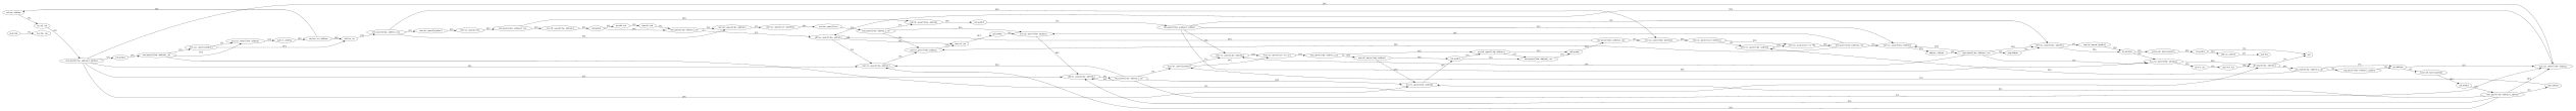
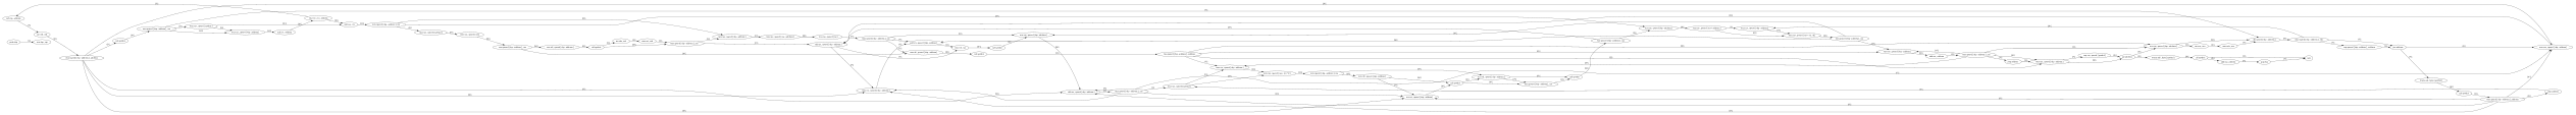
  digraph {
    fontname=Ubuntu
    rankdir=LR
    node [fontname=Ubuntu]
    edge [fontname=Ubuntu]
    n1 [label="push rbp"]
    n2 [label="mov rbp , rsp"]
    n3 [label="sub rsp , address"]
    n4 [label="xor edi , edi"]
    n5 [label="mov qword [ rbp - address ] , address"]
    n6 [label="call symbol"]
    n7 [label="mov rax , qword [ rbp - address ]"]
    n8 [label="mov rcx , qword [ rbp - address ]"]
    n9 [label="add rax , qword [ rbp - address ]"]
    n10 [label="mov rsi , qword [ rbp - address ]"]
    n11 [label="mov qword [ rbp - address ] , rax"]
    n12 [label="add rax , qword [ rbp - address ]"]
    n13 [label="add rcx , qword [ rbp - address ]"]
    n14 [label="mov qword [ rbp - address ] , rax"]
    n15 [label="call symbol"]
    n16 [label="mov rax , qword [ symbol ]"]
    n17 [label="mov rcx , qword [ rbp - address ]"]
    n18 [label="div qword [ rbp - address ]"]
    n19 [label="add rax , rcx"]
    n20 [label="sub rcx , address"]
    n21 [label="mov qword [ rbp - address ] , rdx"]
    n22 [label="mov qword [ rbp - address ] , rax"]
    n23 [label="imul rcx , rcx , address"]
    n24 [label="mov rax , qword [ symbol ]"]
    n25 [label="mov rax , qword [ rbp - address ]"]
    n26 [label="mov rax , qword [ rbp - address ]"]
    n27 [label="mov rax , qword [ rax ]"]
    n28 [label="mov rax , qword [ rax + address ]"]
    n29 [label="mov rax , qword [ rax + address ]"]
    n30 [label="mov qword [ rbp - address ] , rax"]
    n31 [label="mov rdi , qword [ rbp - address ]"]
    n32 [label="mov rdi , qword [ rbp - address ]"]
    n33 [label="call symbol"]
    n34 [label="call symbol"]
    n35 [label="xor edx , edx"]
    n36 [label="mov qword [ rbp - address ] , rax"]
    n37 [label="mov esi , edx"]
    n38 [label="mov rdi , rax"]
    n39 [label="mov rax , qword [ rax ]"]
    n40 [label="mov qword [ rbp - address ] , rax"]
    n41 [label="mov rax , qword [ rbp - address ]"]
    n42 [label="mov qword [ rbp - address ] , address"]
    n43 [label="mov rax , qword [ rbp - address ]"]
    n44 [label="mov rax , qword [ rbp - address ]"]
    n45 [label="mov rcx , qword [ rbp - address ]"]
    n46 [label="mov rax , qword [ rbp - address ]"]
    n47 [label="cmp rax , qword [ symbol ]"]
    n48 [label="jae address"]
    n49 [label="xor ecx , ecx"]
    n50 [label="mov rax , qword [ rax + rcx * 8 ]"]
    n51 [label="add rax , address"]
    n52 [label="movsx edi , byte [ symbol ]"]
    n53 [label="call symbol"]
    n54 [label="add rsp , address"]
    n55 [label=retn]
    n56 [label="pop rbp"]
    n57 [label="mov edx , ecx"]
    n58 [label="cmp qword [ rbp - address ] , address"]
    n59 [label="jne address"]
    n60 [label="mov rcx , qword [ rbp - address ]"]
    n61 [label="movsx edi , byte [ symbol ]"]
    n62 [label="mov rax , qword [ rax + rcx * 8 ]"]
    n63 [label="call symbol"]
    n64 [label="mov qword [ rbp - address ] , address"]
    n65 [label="call symbol"]
    n66 [label="mov rax , qword [ symbol ]"]
    n67 [label="mov qword [ rbp - address ] , rax"]
    n68 [label="jmp address"]
    n69 [label="mov rdi , qword [ rbp - address ]"]
    n70 [label="mov rdi , qword [ rbp - address ]"]
    n71 [label="mov qword [ rbp - address ] , rax"]
    n72 [label="call symbol"]
    n73 [label="mov qword [ rbp - address ] , rax"]
    n74 [label="mov qword [ rbp - address ] , rax"]
    n75 [label="mov qword [ rbp - address ] , rax"]
    n76 [label="jmp address"]
    n1 -> n2 [label=CFG]
    n3 -> n4 [label=CFG]
    n4 -> n5 [label=CFG]
    n5 -> n6 [label=CFG]
    n5 -> n7 [label=DFG]
    n5 -> n8 [label=DFG]
    n5 -> n9 [label=DFG]
    n5 -> n10 [label=DFG]
    n6 -> n11 [label=DFG]
    n7 -> n12 [label=DFG]
    n8 -> n13 [label=DFG]
    n9 -> n14 [label=DFG]
    n10 -> n15 [label=DFG]
    n11 -> n16 [label=CFG]
    n11 -> n17 [label=DFG]
    n11 -> n18 [label=DFG]
    n12 -> n8 [label=CFG]
    n12 -> n38 [label=DFG]
    n13 -> n38 [label=CFG]
    n14 -> n7 [label=DFG]
    n14 -> n8 [label=DFG]
    n14 -> n9 [label=DFG]
    n14 -> n10 [label=DFG]
    n14 -> n66 [label=CFG]
    n15 -> n70 [label=CFG]
    n15 -> n71 [label=DFG]
    n16 -> n17 [label=CFG]
    n16 -> n19 [label=DFG]
    n17 -> n20 [label=DFG]
    n18 -> n21 [label=DFG]
    n19 -> n22 [label=DFG]
    n20 -> n23 [label=DFG]
    n21 -> n58 [label=CFG]
    n21 -> n59 [label=DFG]
    n21 -> n60 [label=DFG]
    n22 -> n24 [label=CFG]
    n22 -> n25 [label=DFG]
    n22 -> n26 [label=DFG]
    n23 -> n3 [label=CFG]
    n23 -> n19 [label=DFG]
    n24 -> n27 [label=DFG]
    n25 -> n28 [label=DFG]
    n26 -> n29 [label=DFG]
    n27 -> n30 [label=DFG]
    n28 -> n39 [label=DFG]
    n29 -> n60 [label=CFG]
    n29 -> n62 [label=DFG]
    n30 -> n31 [label=DFG]
    n30 -> n32 [label=DFG]
    n31 -> n33 [label=DFG]
    n32 -> n34 [label=DFG]
    n33 -> n35 [label=CFG]
    n33 -> n36 [label=DFG]
    n34 -> n42 [label=CFG]
    n35 -> n37 [label=CFG]
    n36 -> n12 [label=DFG]
    n36 -> n25 [label=CFG]
    n37 -> n36 [label=CFG]
    n38 -> n65 [label=DFG]
    n39 -> n40 [label=DFG]
    n40 -> n13 [label=DFG]
    n40 -> n32 [label=CFG]
    n40 -> n41 [label=DFG]
    n41 -> n9 [label=DFG]
    n42 -> n43 [label=DFG]
    n42 -> n44 [label=DFG]
    n42 -> n45 [label=DFG]
    n42 -> n46 [label=DFG]
    n43 -> n47 [label=CFG]
    n43 -> n48 [label=DFG]
    n44 -> n18 [label=DFG]
    n44 -> n49 [label=CFG]
    n45 -> n50 [label=DFG]
    n46 -> n51 [label=DFG]
    n47 -> n48 [label=CFG]
    n48 -> n44 [label=CFG]
    n48 -> n52 [label=CFG]
    n49 -> n57 [label=CFG]
    n50 -> n67 [label=DFG]
    n51 -> n75 [label=DFG]
    n52 -> n53 [label=DFG]
    n53 -> n54 [label=CFG]
    n53 -> n55 [label=DFG]
    n54 -> n56 [label=CFG]
-   n18 -> n55 [label=CFG]
+   n56 -> n55 [label=CFG]
    n57 -> n18 [label=DFG]
    n58 -> n59 [label=CFG]
    n59 -> n7 [label=CFG]
    n59 -> n61 [label=CFG]
    n60 -> n62 [label=DFG]
    n61 -> n63 [label=DFG]
    n62 -> n74 [label=DFG]
    n63 -> n64 [label=CFG]
    n64 -> n7 [label=DFG]
    n64 -> n8 [label=DFG]
    n64 -> n9 [label=DFG]
    n64 -> n10 [label=DFG]
    n64 -> n68 [label=CFG]
    n65 -> n41 [label=CFG]
    n66 -> n45 [label=CFG]
    n66 -> n50 [label=DFG]
    n67 -> n69 [label=DFG]
    n67 -> n70 [label=DFG]
    n68 -> n66 [label=CFG]
    n69 -> n10 [label=CFG]
    n69 -> n15 [label=DFG]
    n70 -> n71 [label=CFG]
    n70 -> n72 [label=DFG]
    n71 -> n72 [label=CFG]
    n72 -> n73 [label=DFG]
    n73 -> n12 [label=DFG]
    n73 -> n26 [label=CFG]
    n74 -> n13 [label=DFG]
    n74 -> n41 [label=DFG]
    n74 -> n46 [label=CFG]
    n75 -> n43 [label=DFG]
    n75 -> n44 [label=DFG]
    n75 -> n45 [label=DFG]
    n75 -> n46 [label=DFG]
    n75 -> n76 [label=CFG]
    n76 -> n43 [label=CFG]
  }
